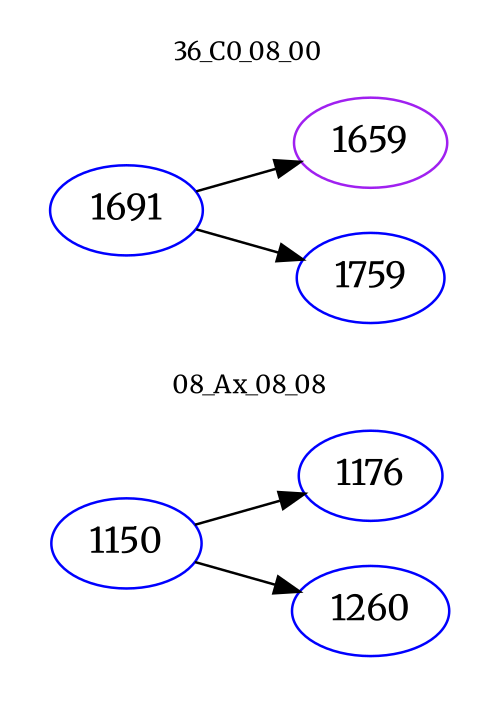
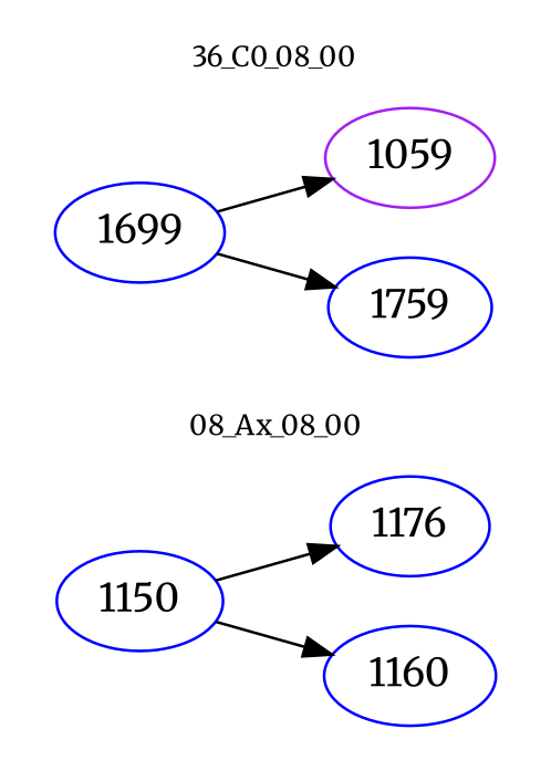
  digraph {
    fontname=Merriweather
    rankdir=LR
    node [color=blue fontname=Merriweather]
    edge [color=black fontname=Merriweather]
    n1 [label=1150]
-   n2 [label=1260]
+   n2 [label=1160]
    n3 [label=1176]
-   n4 [label=1691]
+   n4 [label=1699]
    n5 [label=1759]
-   n6 [color=purple label=1659]
+   n6 [color=purple label=1059]
    subgraph cluster_1 {
      color=white
      fontsize=10
-     label="08_Ax_08_08"
+     label="08_Ax_08_00"
      n1
      n2
      n3
    }
    subgraph cluster_2 {
      color=white
      fontsize=10
      label="36_C0_08_00"
      n4
      n5
      n6
    }
    n1 -> n2
    n1 -> n3
    n4 -> n5
    n4 -> n6
  }
